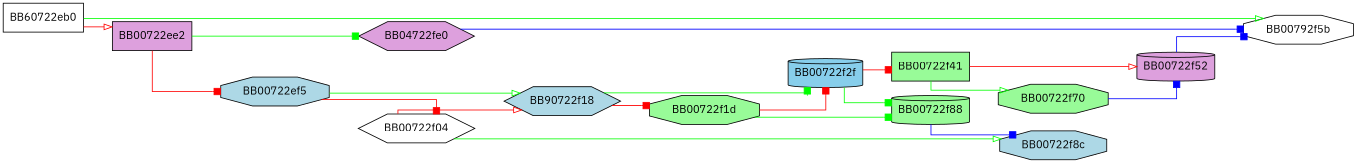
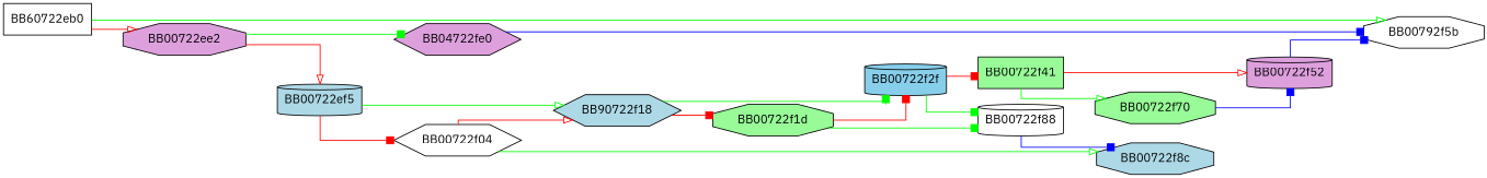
  digraph {
    fontname="IBM Plex Sans"
    rankdir=LR
    splines=ortho
    node [fillcolor=white fontname="IBM Plex Sans" shape=octagon style=filled]
    edge [arrowhead=box color=green fontname="IBM Plex Sans"]
    n1 [label=BB60722eb0 shape=box]
    n2 [label=BB00792f5b]
-   BB00722ee2 [fillcolor=plum shape=box]
+   BB00722ee2 [fillcolor=plum]
    n4 [fillcolor=plum label=BB04722fe0 shape=hexagon]
-   BB00722ef5 [fillcolor=lightblue]
+   BB00722ef5 [fillcolor=lightblue shape=cylinder]
    n6 [fillcolor=lightblue label=BB90722f18 shape=hexagon]
    BB00722f04 [shape=hexagon]
    BB00722f2f [fillcolor=skyblue shape=cylinder]
    BB00722f1d [fillcolor=palegreen]
    BB00722f8c [fillcolor=lightblue]
-   BB00722f88 [fillcolor=palegreen shape=cylinder]
+   BB00722f88 [shape=cylinder]
    BB00722f41 [fillcolor=palegreen shape=box]
    BB00722f70 [fillcolor=palegreen]
    BB00722f52 [fillcolor=plum shape=cylinder]
    n1 -> n2 [arrowhead=onormal]
    n1 -> BB00722ee2 [arrowhead=onormal color=red]
    BB00722ee2 -> n4
-   BB00722ee2 -> BB00722ef5 [color=red]
+   BB00722ee2 -> BB00722ef5 [arrowhead=onormal color=red]
    n4 -> n2 [color=blue]
    BB00722ef5 -> n6 [arrowhead=onormal]
    BB00722ef5 -> BB00722f04 [color=red]
    n6 -> BB00722f2f
    n6 -> BB00722f1d [color=red]
    BB00722f04 -> n6 [arrowhead=onormal color=red]
    BB00722f04 -> BB00722f8c [arrowhead=onormal]
    BB00722f2f -> BB00722f88
    BB00722f2f -> BB00722f41 [color=red]
    BB00722f1d -> BB00722f2f [color=red]
    BB00722f1d -> BB00722f88
    BB00722f88 -> BB00722f8c [color=blue]
    BB00722f41 -> BB00722f70 [arrowhead=onormal]
    BB00722f41 -> BB00722f52 [arrowhead=onormal color=red]
    BB00722f70 -> BB00722f52 [color=blue]
    BB00722f52 -> n2 [color=blue]
  }
